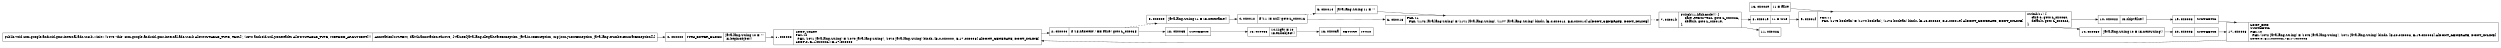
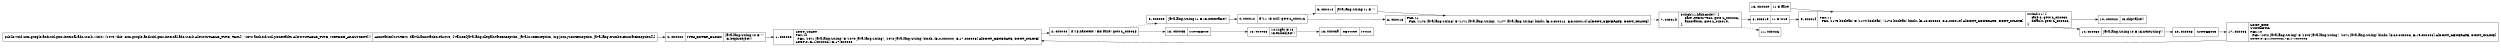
  digraph {
    rankdir=LR
    node [shape=record]
    n1 [label="{0\:\ 0x0000|MTH_ENTER_BLOCK\l|java.lang.String r0 = \"\"\lr5.beginObject()\l}"]
    n2 [label="{1\:\ 0x0008|LOOP_START\lPHI: r0 \l  PHI: (r0v1 java.lang.String) = (r0v0 java.lang.String), (r0v2 java.lang.String) binds: [B:0:0x0000, B:17:0x0008] A[DONT_GENERATE, DONT_INLINE]\lLOOP:0: B:1:0x0008\-\>B:17:0x0008\l}"]
    n3 [label="{2\:\ 0x000c|if (r5.hasNext() == false) goto L_0x0035\l}"]
    n4 [label="{3\:\ 0x000e|java.lang.String r1 = r5.nextName()\l}"]
    n5 [label="{18\:\ 0x0035|SYNTHETIC\l}"]
    n6 [label="{4\:\ 0x0012|if (r1 != null) goto L_0x0016\l}"]
    n7 [label="{15\:\ 0x0035|r4.zzgfw = r0\lr5.endObject()\l}"]
    n8 [label="{5\:\ 0x0014|java.lang.String r1 = \"\"\l}"]
    n9 [label="{6\:\ 0x0016|PHI: r1 \l  PHI: (r1v2 java.lang.String) = (r1v1 java.lang.String), (r1v7 java.lang.String) binds: [B:4:0x0012, B:5:0x0014] A[DONT_GENERATE, DONT_INLINE]\l}"]
-   n10 [label="{7\:\ 0x001b|switch(r1.hashCode()) \{\l    case \-995427962: goto L_0x0026;\l    default: goto L_0x001e;\l\}\l}"]
+   n10 [label="{7\:\ 0x001b|switch(r1.hashCode()) \{\l    case \-995427962: goto L_0x0026;\l    annotation: goto L_0x001e;\l\}\l}"]
    n11 [label="{8\:\ 0x001e|r1 = true\l}"]
    n12 [label="{11\:\ 0x0026}"]
    n13 [label="{9\:\ 0x001f|PHI: r1 \l  PHI: (r1v5 boolean) = (r1v4 boolean), (r1v6 boolean) binds: [B:13:0x002e, B:8:0x001e] A[DONT_GENERATE, DONT_INLINE]\l|switch(r1) \{\l    case 0: goto L_0x0030;\l    default: goto L_0x0022;\l\}\l}"]
    n14 [label="{10\:\ 0x0022|r5.skipValue()\l}"]
    n15 [label="{14\:\ 0x0030|java.lang.String r0 = r5.nextString()\l}"]
-   n16 [label="{19\:\ 0x0008|SYNTHETIC\l}"]
    n17 [label="{20\:\ 0x0008|SYNTHETIC\l}"]
    n18 [label="{17\:\ 0x0008|LOOP_END\lSYNTHETIC\lPHI: r0 \l  PHI: (r0v2 java.lang.String) = (r0v3 java.lang.String), (r0v1 java.lang.String) binds: [B:20:0x0008, B:19:0x0008] A[DONT_GENERATE, DONT_INLINE]\lLOOP:0: B:1:0x0008\-\>B:17:0x0008\l}"]
    n19 [label="{13\:\ 0x002e|r1 = false\l}"]
    n20 [label="{16\:\ 0x003a|RETURN\l|return\l}"]
    n21 [label="{public void com.google.android.gms.internal.ads.zzcrb.\<init\>((r4v0 'this' com.google.android.gms.internal.ads.zzcrb A[IMMUTABLE_TYPE, THIS]), (r5v0 android.util.JsonReader A[IMMUTABLE_TYPE, METHOD_ARGUMENT]))  | Annotation[SYSTEM, dalvik.annotation.Throws, \{value=[java.lang.IllegalStateException, java.io.IOException, org.json.JSONException, java.lang.NumberFormatException]\}]\l}"]
    n1 -> n2
    n2 -> n3
    n3 -> n4 [style=dashed]
    n3 -> n5
    n4 -> n6
    n5 -> n7
    n6 -> n8 [style=dashed]
    n6 -> n9
    n7 -> n20
    n8 -> n9
    n9 -> n10 [style=dashed]
    n10 -> n11
-   n10 -> n12
+   n10 -> n12 [style=dashed]
    n11 -> n13
    n13 -> n14
    n13 -> n15
-   n14 -> n16
    n15 -> n17
-   n16 -> n18
    n17 -> n18
    n18 -> n2
    n19 -> n13
    n21 -> n1
  }
